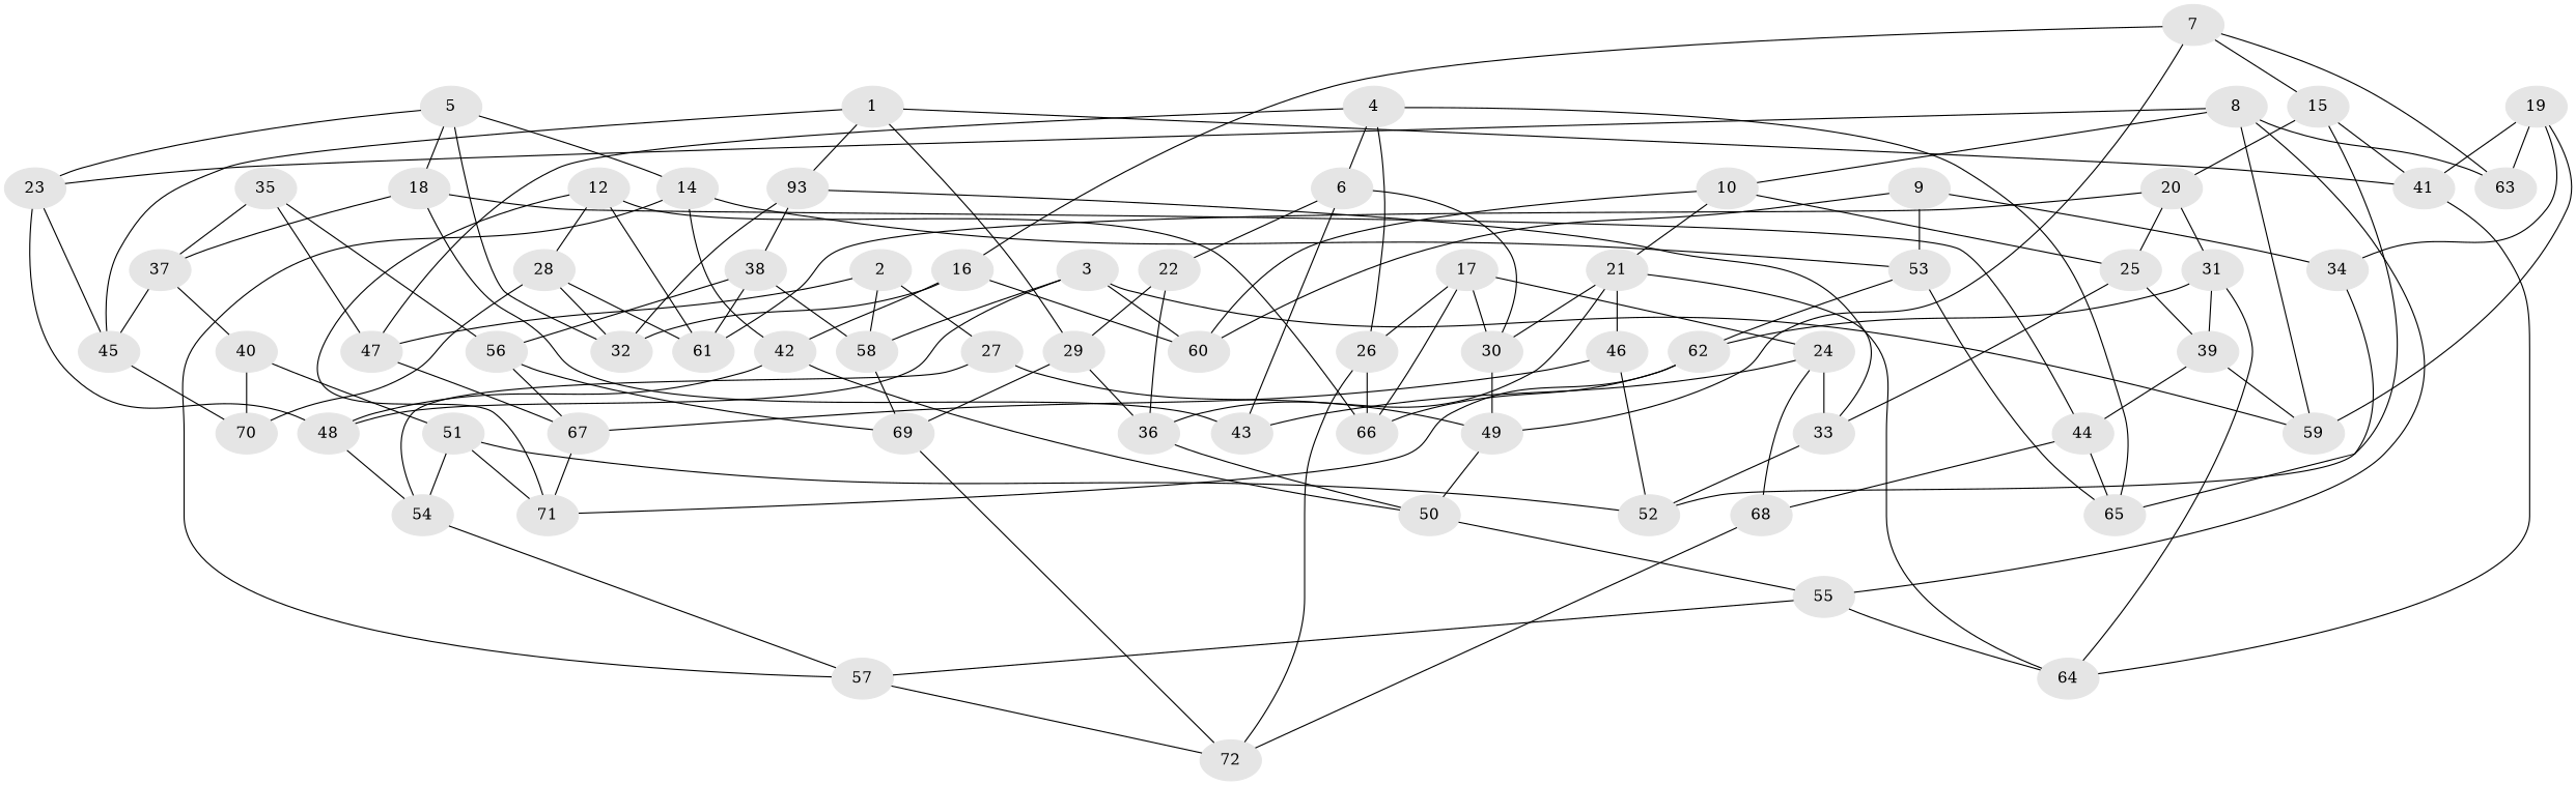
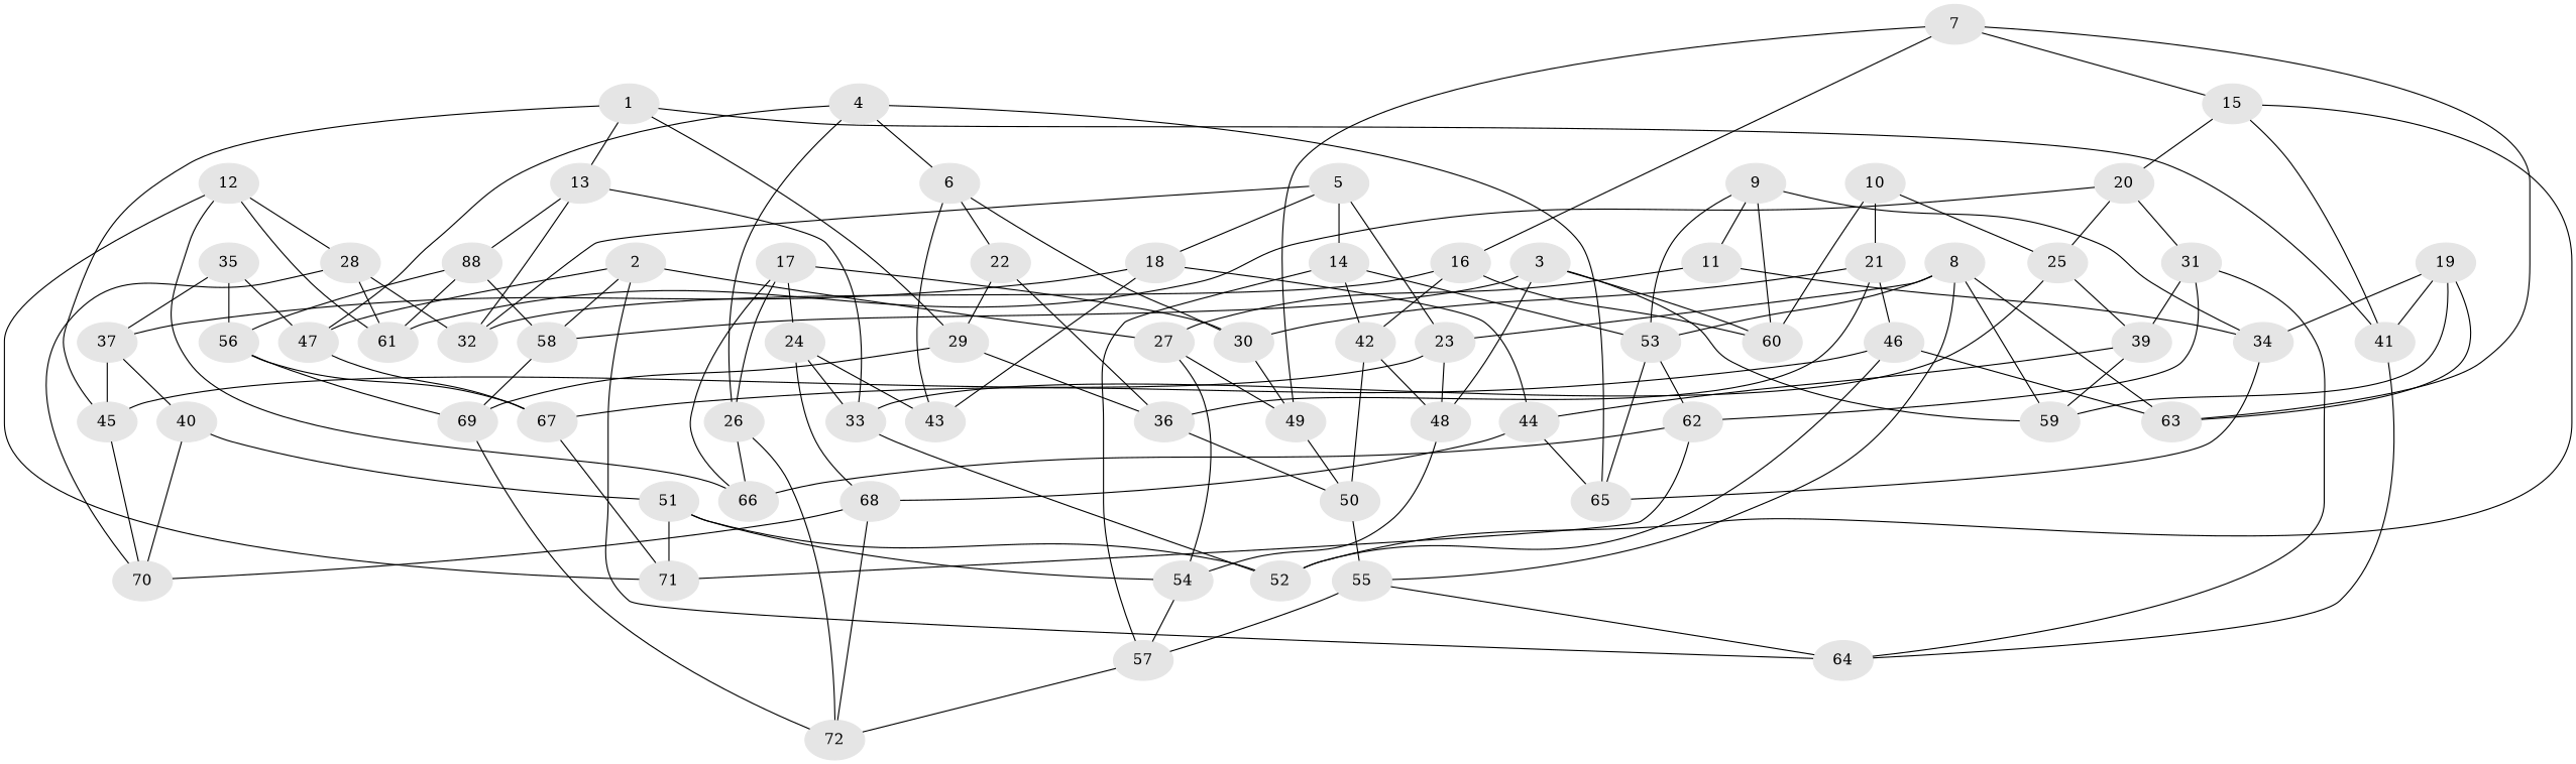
  graph {
    node [color=gray90 style=filled]
    1
-   13 [label=93]
+   13
    29
    41
    45
    32
    33
-   38
+   38 [label=88]
    36
    69
    64
    70
    2
    27
    47
    58
    49
    54
    67
    3
    48
    59
    60
    4
    6
    26
    65
    22
    30
    43
    66
    72
    5
    14
    18
    23
    53
    42
    57
    37
    44
    7
    15
    16
    63
    20
    52
    50
    8
    10
    55
    21
    25
    9
+   11
    34
    62
    46
    39
    12
    28
    61
    71
    56
    31
    17
    24
    68
    40
    19
    35
    51
    1 -- 13
    1 -- 29
    1 -- 41
    1 -- 45
    13 -- 32
    13 -- 33
    13 -- 38
    29 -- 36
    29 -- 69
    41 -- 64
    45 -- 70
    33 -- 52
    38 -- 58
    38 -- 61
    38 -- 56
    36 -- 50
    69 -- 72
-   21 -- 64
+   2 -- 64
    2 -- 27
    2 -- 47
    2 -- 58
    27 -- 49
    27 -- 54
    47 -- 67
    58 -- 69
    49 -- 50
    54 -- 57
    67 -- 71
    3 -- 58
    3 -- 48
    3 -- 59
    3 -- 60
    48 -- 54
    4 -- 47
    4 -- 6
    4 -- 26
    4 -- 65
    6 -- 22
    6 -- 30
    6 -- 43
    26 -- 66
    26 -- 72
    22 -- 29
    22 -- 36
    30 -- 49
    5 -- 32
    5 -- 14
    5 -- 18
    5 -- 23
    14 -- 53
    14 -- 42
    14 -- 57
    18 -- 43
    18 -- 37
    18 -- 44
    23 -- 45
    23 -- 48
    53 -- 65
    53 -- 62
    42 -- 48
    42 -- 50
    57 -- 72
    37 -- 45
    37 -- 40
    44 -- 65
    44 -- 68
    7 -- 49
    7 -- 15
    7 -- 16
    7 -- 63
    15 -- 41
    15 -- 20
    15 -- 52
    16 -- 32
    16 -- 60
    16 -- 42
    20 -- 25
    20 -- 61
    20 -- 31
    50 -- 55
    8 -- 59
    8 -- 23
    8 -- 63
-   8 -- 10
+   8 -- 53
    8 -- 55
    10 -- 60
    10 -- 21
    10 -- 25
    55 -- 64
    55 -- 57
    21 -- 36
    21 -- 30
    21 -- 46
    25 -- 33
    25 -- 39
    9 -- 60
    9 -- 53
+   9 -- 11
    9 -- 34
+   11 -- 27
+   11 -- 34
    34 -- 65
    62 -- 66
    62 -- 71
    46 -- 67
+   46 -- 63
    46 -- 52
    39 -- 59
    39 -- 44
    12 -- 66
    12 -- 28
    12 -- 61
    12 -- 71
    28 -- 32
    28 -- 70
    28 -- 61
    56 -- 69
    56 -- 67
    31 -- 64
    31 -- 62
    31 -- 39
    17 -- 26
    17 -- 30
    17 -- 66
    17 -- 24
    24 -- 33
    24 -- 43
    24 -- 68
+   68 -- 70
    68 -- 72
    40 -- 70
    40 -- 51
    19 -- 41
    19 -- 59
    19 -- 63
    19 -- 34
    35 -- 47
    35 -- 37
    35 -- 56
    51 -- 54
    51 -- 52
    51 -- 71
  }
